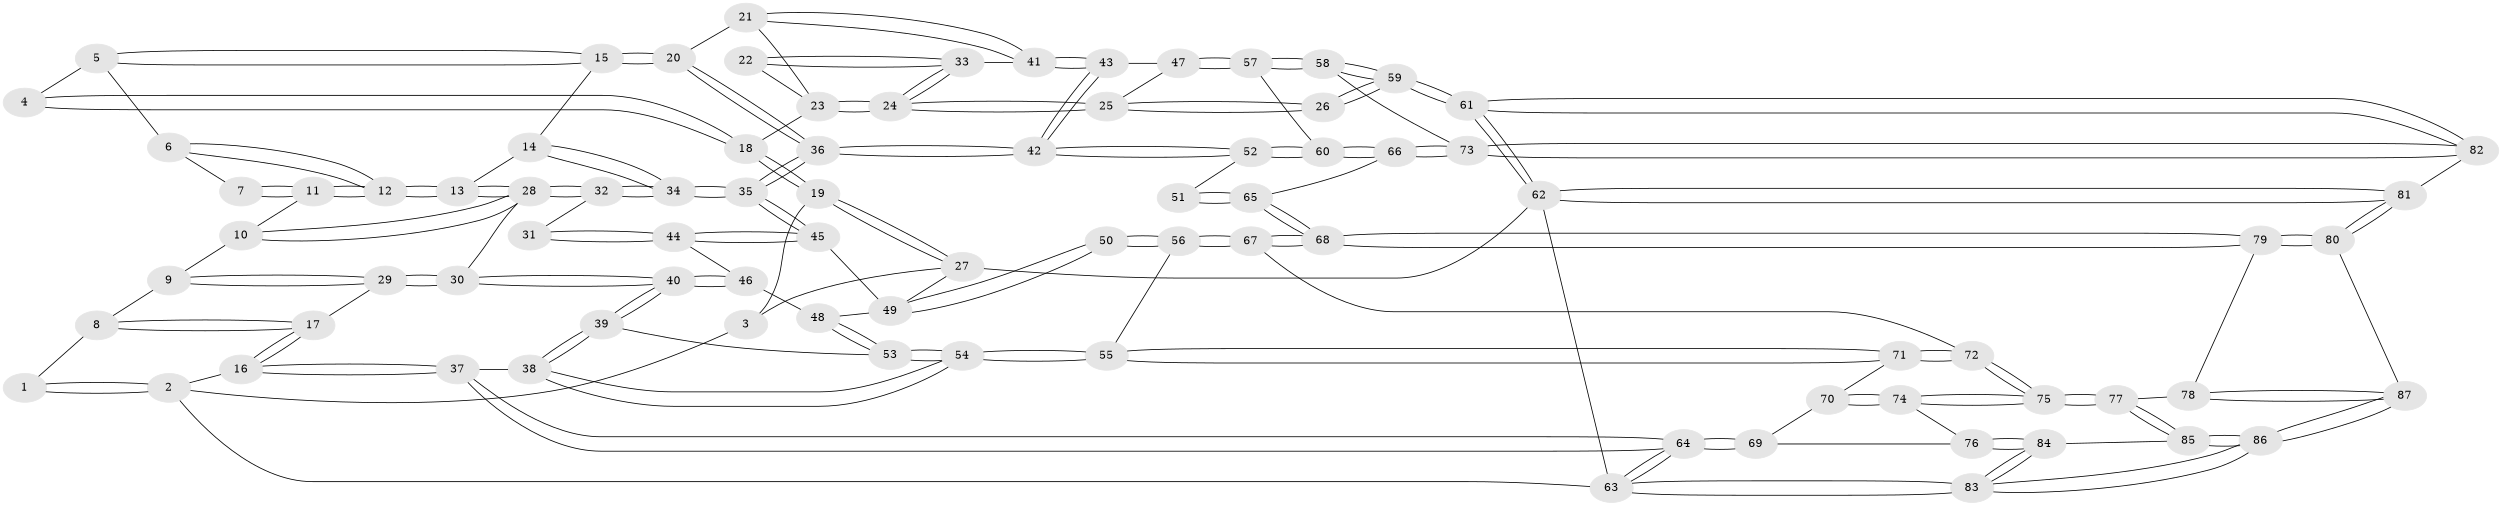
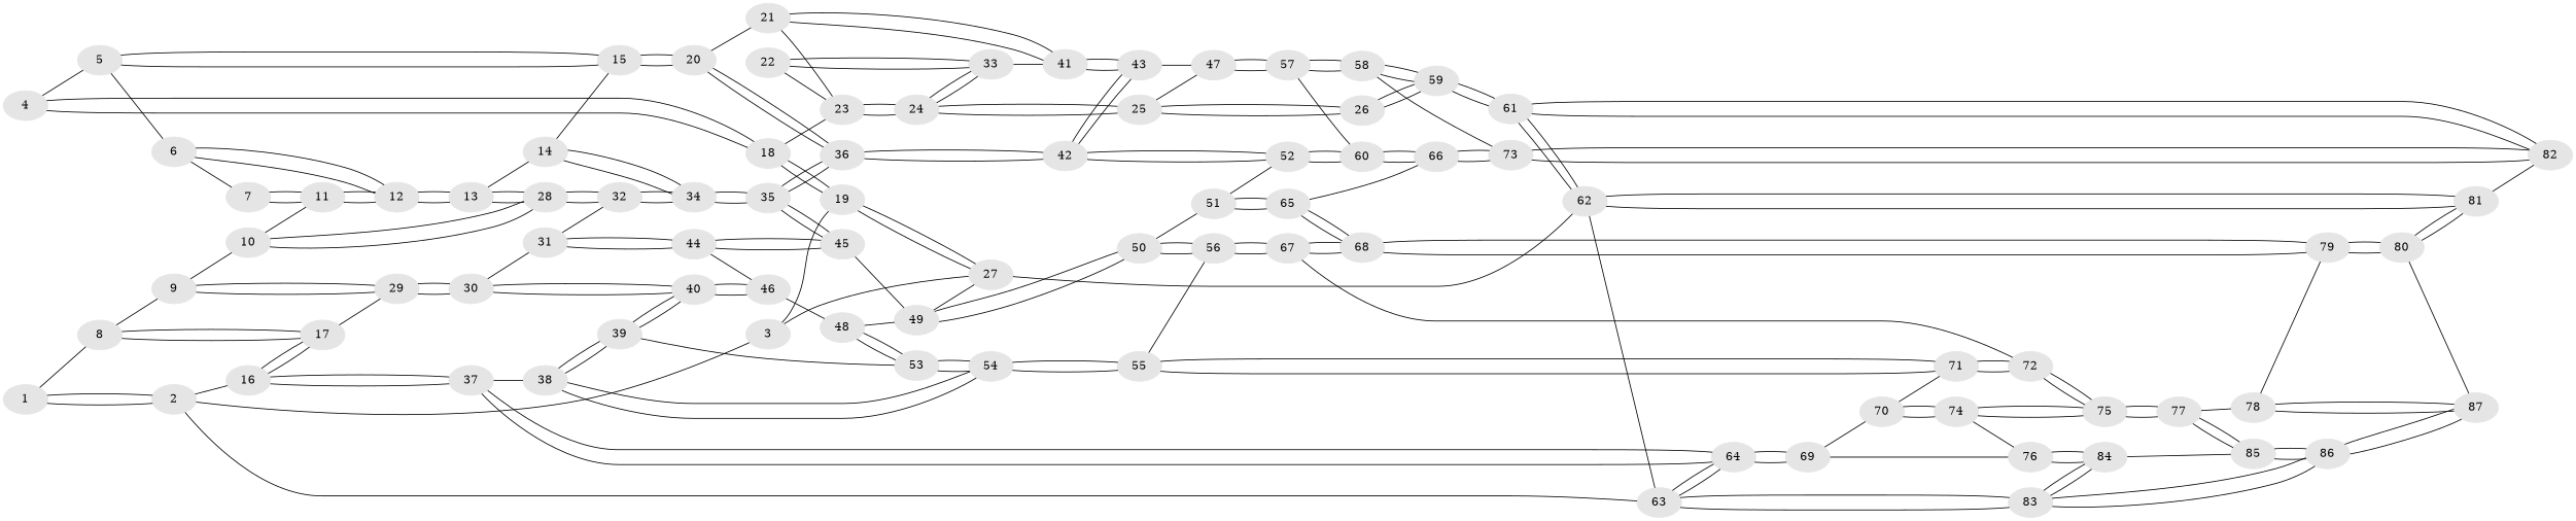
  graph {
    rankdir=LR
    node [color=gray90 style=filled]
    1
    2
    8
    3
    16
    63
    9
    17
    19
    27
    37
    64
    83
    4
    5
    18
    62
    6
    15
    23
    7
    12
    20
    11
    13
    10
    29
    28
    30
    32
    14
    34
    35
    21
    36
    38
    24
    41
    42
    22
    33
    43
    25
    26
    47
    59
    57
    61
    81
    31
    40
    44
    46
    45
    49
    52
    39
    54
    69
    53
    55
    48
    60
    50
    58
    51
    56
    65
    67
    66
    68
    71
    72
    73
    82
    84
    86
    70
    76
    79
    75
    80
    74
    77
    78
    85
    87
    1 -- 2
    1 -- 2
    1 -- 8
    2 -- 3
    2 -- 16
    2 -- 63
    8 -- 9
    8 -- 17
    8 -- 17
    3 -- 19
    3 -- 27
    16 -- 17
    16 -- 17
    16 -- 37
    16 -- 37
    63 -- 64
    63 -- 64
    63 -- 83
    63 -- 83
    9 -- 10
    9 -- 29
    9 -- 29
    17 -- 29
    19 -- 27
    19 -- 27
    27 -- 62
    37 -- 64
    37 -- 64
    37 -- 38
    64 -- 69
    64 -- 69
    83 -- 84
    83 -- 84
    83 -- 86
    83 -- 86
    4 -- 5
    4 -- 18
    4 -- 18
    5 -- 6
    5 -- 15
    5 -- 15
    18 -- 19
    18 -- 19
    18 -- 23
    62 -- 63
    62 -- 81
    62 -- 81
    6 -- 7
    6 -- 12
    6 -- 12
    15 -- 20
    15 -- 20
    23 -- 24
    23 -- 24
    7 -- 11
    7 -- 11
    12 -- 13
    12 -- 13
    20 -- 21
    20 -- 36
    20 -- 36
    11 -- 12
    11 -- 12
    13 -- 28
    13 -- 28
    13 -- 14
    10 -- 11
    10 -- 28
    10 -- 28
    29 -- 30
    29 -- 30
    28 -- 32
    28 -- 32
-   30 -- 28
+   30 -- 31
    30 -- 40
    30 -- 40
    32 -- 34
    32 -- 34
    14 -- 15
    14 -- 34
    14 -- 34
    34 -- 35
    34 -- 35
    35 -- 36
    35 -- 36
    35 -- 45
    35 -- 45
    21 -- 23
    21 -- 41
    21 -- 41
    36 -- 42
    36 -- 42
    38 -- 39
    38 -- 39
    38 -- 54
    38 -- 54
    24 -- 33
    24 -- 33
    24 -- 25
    24 -- 25
    41 -- 43
    41 -- 43
    42 -- 43
    42 -- 43
    42 -- 52
    42 -- 52
    22 -- 23
    22 -- 33
    22 -- 33
    33 -- 41
    43 -- 47
    25 -- 26
    25 -- 26
    25 -- 47
    26 -- 59
    26 -- 59
    47 -- 57
    47 -- 57
    59 -- 61
    59 -- 61
    57 -- 60
    57 -- 58
    57 -- 58
    61 -- 62
    61 -- 62
    61 -- 82
    61 -- 82
    81 -- 82
    31 -- 32
    31 -- 44
    31 -- 44
    40 -- 46
    40 -- 46
    44 -- 46
    44 -- 45
    44 -- 45
    46 -- 48
    45 -- 49
    49 -- 27
    49 -- 50
    49 -- 50
    52 -- 60
    52 -- 60
    39 -- 40
    39 -- 40
    39 -- 53
    54 -- 55
    54 -- 55
    69 -- 70
    69 -- 76
    53 -- 54
    53 -- 54
    55 -- 56
    55 -- 71
    55 -- 71
    48 -- 49
    48 -- 53
    48 -- 53
    60 -- 66
    60 -- 66
+   50 -- 51
    50 -- 56
    50 -- 56
    58 -- 59
    58 -- 59
    58 -- 73
    51 -- 52
    51 -- 65
    51 -- 65
    56 -- 67
    56 -- 67
    65 -- 66
    65 -- 68
    65 -- 68
    67 -- 68
    67 -- 68
    67 -- 72
    66 -- 73
    66 -- 73
    68 -- 79
    68 -- 79
    71 -- 72
    71 -- 72
    72 -- 75
    72 -- 75
    73 -- 82
    73 -- 82
    84 -- 85
    86 -- 87
    86 -- 87
    70 -- 71
    70 -- 74
    70 -- 74
    76 -- 84
    76 -- 84
    79 -- 80
    79 -- 80
    75 -- 77
    75 -- 77
    80 -- 81
    80 -- 81
    80 -- 87
    74 -- 76
    74 -- 75
    74 -- 75
    77 -- 78
    77 -- 85
    77 -- 85
    78 -- 79
    78 -- 87
    78 -- 87
    85 -- 86
    85 -- 86
  }
